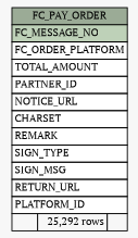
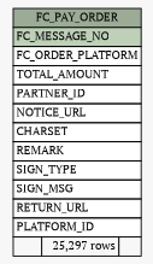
  digraph {
    bgcolor="#f7f7f7"
    fontname="PT Serif"
    fontsize=11
    nodesep=0.18
    rankdir=RL
    ranksep=0.46
-   n1 [fontname="PT Serif" fontsize=11 label=<     <TABLE BORDER="0" CELLBORDER="1" CELLSPACING="0" BGCOLOR="#ffffff">       <TR><TD COLSPAN="3" BGCOLOR="#9bab96" ALIGN="CENTER">FC_PAY_ORDER</TD></TR>       <TR><TD PORT="FC_MESSAGE_NO" COLSPAN="3" BGCOLOR="#bed1b8" ALIGN="LEFT">FC_MESSAGE_NO</TD></TR>       <TR><TD PORT="FC_ORDER_PLATFORM" COLSPAN="3" ALIGN="LEFT">FC_ORDER_PLATFORM</TD></TR>       <TR><TD PORT="TOTAL_AMOUNT" COLSPAN="3" ALIGN="LEFT">TOTAL_AMOUNT</TD></TR>       <TR><TD PORT="PARTNER_ID" COLSPAN="3" ALIGN="LEFT">PARTNER_ID</TD></TR>       <TR><TD PORT="NOTICE_URL" COLSPAN="3" ALIGN="LEFT">NOTICE_URL</TD></TR>       <TR><TD PORT="CHARSET" COLSPAN="3" ALIGN="LEFT">CHARSET</TD></TR>       <TR><TD PORT="REMARK" COLSPAN="3" ALIGN="LEFT">REMARK</TD></TR>       <TR><TD PORT="SIGN_TYPE" COLSPAN="3" ALIGN="LEFT">SIGN_TYPE</TD></TR>       <TR><TD PORT="SIGN_MSG" COLSPAN="3" ALIGN="LEFT">SIGN_MSG</TD></TR>       <TR><TD PORT="RETURN_URL" COLSPAN="3" ALIGN="LEFT">RETURN_URL</TD></TR>       <TR><TD PORT="PLATFORM_ID" COLSPAN="3" ALIGN="LEFT">PLATFORM_ID</TD></TR>       <TR><TD ALIGN="LEFT" BGCOLOR="#f7f7f7">  </TD><TD ALIGN="RIGHT" BGCOLOR="#f7f7f7">25,292 rows</TD><TD ALIGN="RIGHT" BGCOLOR="#f7f7f7">  </TD></TR>     </TABLE>> shape=plaintext]
+   n1 [fontname="PT Serif" fontsize=11 label=<     <TABLE BORDER="0" CELLBORDER="1" CELLSPACING="0" BGCOLOR="#ffffff">       <TR><TD COLSPAN="3" BGCOLOR="#9bab96" ALIGN="CENTER">FC_PAY_ORDER</TD></TR>       <TR><TD PORT="FC_MESSAGE_NO" COLSPAN="3" BGCOLOR="#bed1b8" ALIGN="LEFT">FC_MESSAGE_NO</TD></TR>       <TR><TD PORT="FC_ORDER_PLATFORM" COLSPAN="3" ALIGN="LEFT">FC_ORDER_PLATFORM</TD></TR>       <TR><TD PORT="TOTAL_AMOUNT" COLSPAN="3" ALIGN="LEFT">TOTAL_AMOUNT</TD></TR>       <TR><TD PORT="PARTNER_ID" COLSPAN="3" ALIGN="LEFT">PARTNER_ID</TD></TR>       <TR><TD PORT="NOTICE_URL" COLSPAN="3" ALIGN="LEFT">NOTICE_URL</TD></TR>       <TR><TD PORT="CHARSET" COLSPAN="3" ALIGN="LEFT">CHARSET</TD></TR>       <TR><TD PORT="REMARK" COLSPAN="3" ALIGN="LEFT">REMARK</TD></TR>       <TR><TD PORT="SIGN_TYPE" COLSPAN="3" ALIGN="LEFT">SIGN_TYPE</TD></TR>       <TR><TD PORT="SIGN_MSG" COLSPAN="3" ALIGN="LEFT">SIGN_MSG</TD></TR>       <TR><TD PORT="RETURN_URL" COLSPAN="3" ALIGN="LEFT">RETURN_URL</TD></TR>       <TR><TD PORT="PLATFORM_ID" COLSPAN="3" ALIGN="LEFT">PLATFORM_ID</TD></TR>       <TR><TD ALIGN="LEFT" BGCOLOR="#f7f7f7">  </TD><TD ALIGN="RIGHT" BGCOLOR="#f7f7f7">25,297 rows</TD><TD ALIGN="RIGHT" BGCOLOR="#f7f7f7">  </TD></TR>     </TABLE>> shape=plaintext]
  }
